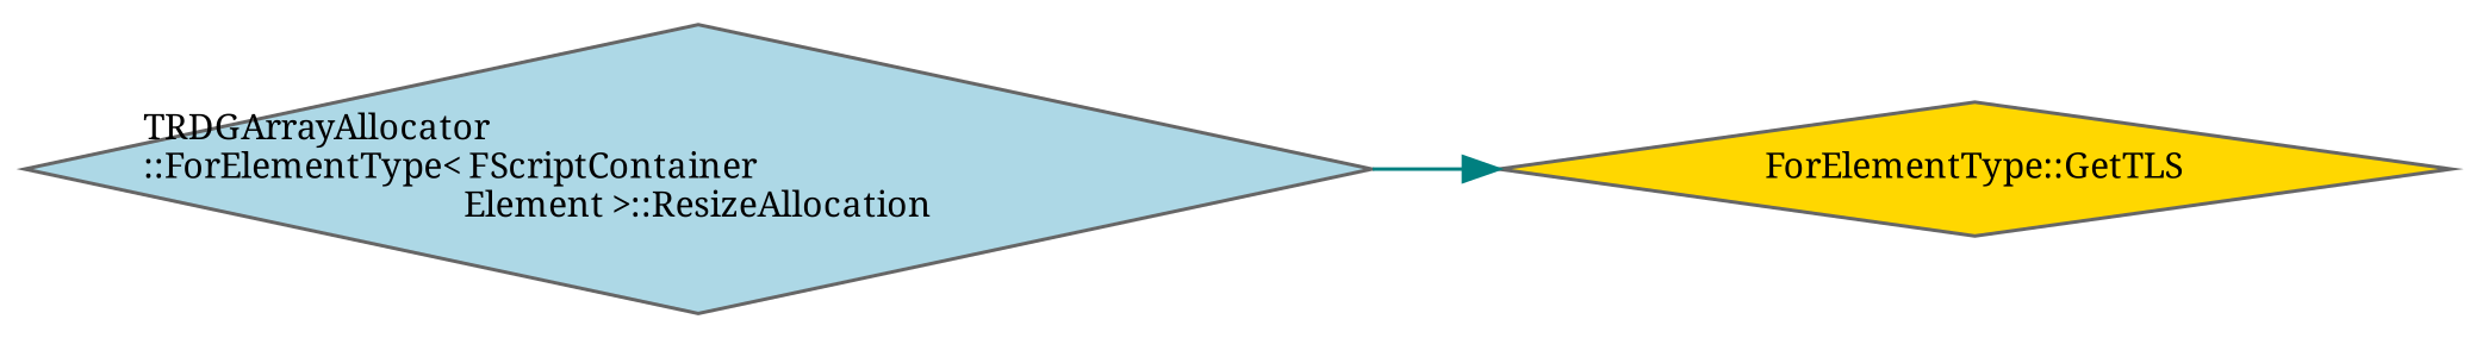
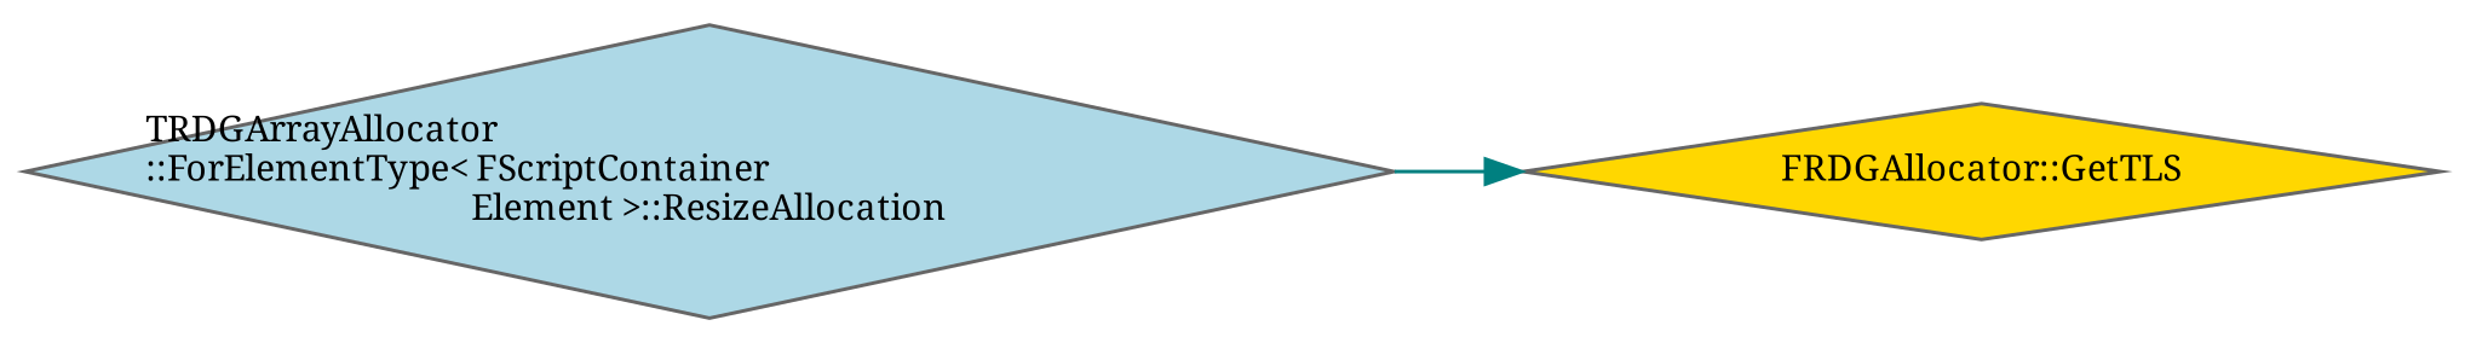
  digraph {
    rankdir=RL
    fontname="Noto Serif"
    node [fontname="Noto Serif" fontsize=10 shape=diamond style=filled]
-   n1 [color=gray40 fillcolor=gold fontcolor=black height=0.2 label="ForElementType::GetTLS" width=0.4]
+   n1 [color=gray40 fillcolor=gold fontcolor=black height=0.2 label="FRDGAllocator::GetTLS" width=0.4]
    n2 [color=grey40 fillcolor=lightblue height=0.2 label="TRDGArrayAllocator\l::ForElementType\< FScriptContainer\lElement \>::ResizeAllocation" width=0.4]
    n1 -> n2 [color=teal dir=back fontname="Noto Serif" fontsize=10 labelfontname=Helvetica labelfontsize=10 style=solid]
  }
